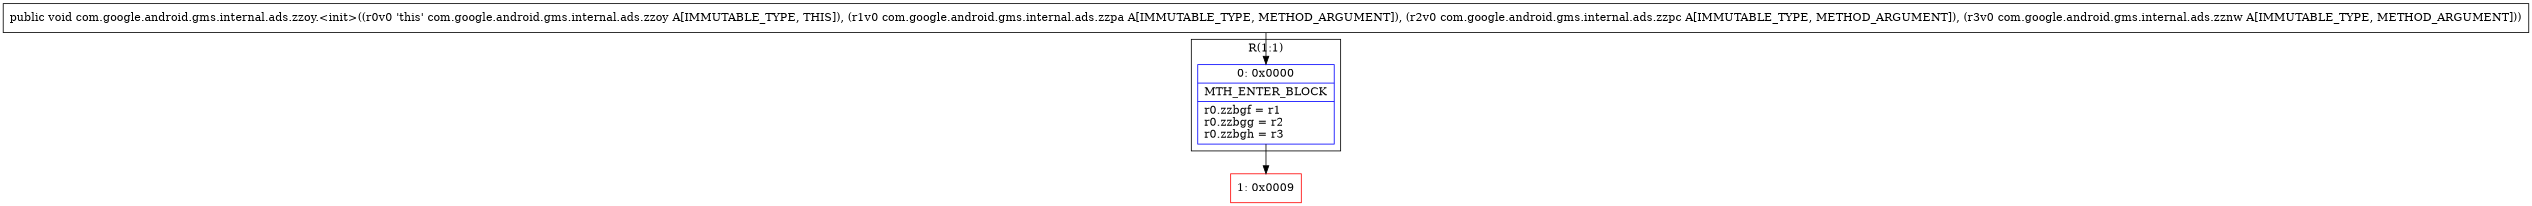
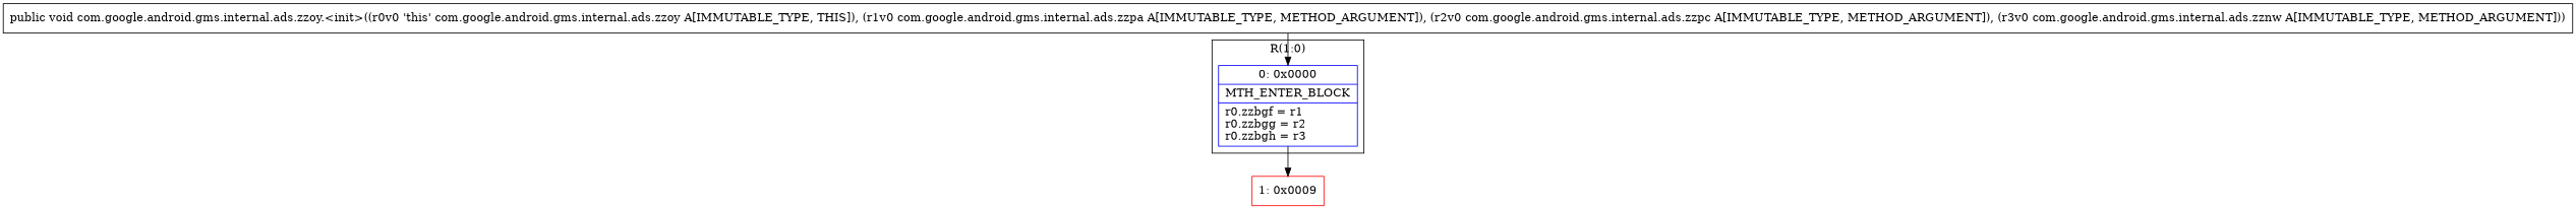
  digraph {
    node [shape=record]
    n1 [color=blue label="{0\:\ 0x0000|MTH_ENTER_BLOCK\l|r0.zzbgf = r1\lr0.zzbgg = r2\lr0.zzbgh = r3\l}"]
    n2 [color=red label="{1\:\ 0x0009}"]
    n3 [label="{public void com.google.android.gms.internal.ads.zzoy.\<init\>((r0v0 'this' com.google.android.gms.internal.ads.zzoy A[IMMUTABLE_TYPE, THIS]), (r1v0 com.google.android.gms.internal.ads.zzpa A[IMMUTABLE_TYPE, METHOD_ARGUMENT]), (r2v0 com.google.android.gms.internal.ads.zzpc A[IMMUTABLE_TYPE, METHOD_ARGUMENT]), (r3v0 com.google.android.gms.internal.ads.zznw A[IMMUTABLE_TYPE, METHOD_ARGUMENT])) }"]
    subgraph cluster_1 {
-     label="R(1:1)"
+     label="R(1:0)"
      n1
    }
    n1 -> n2
    n3 -> n1
  }
